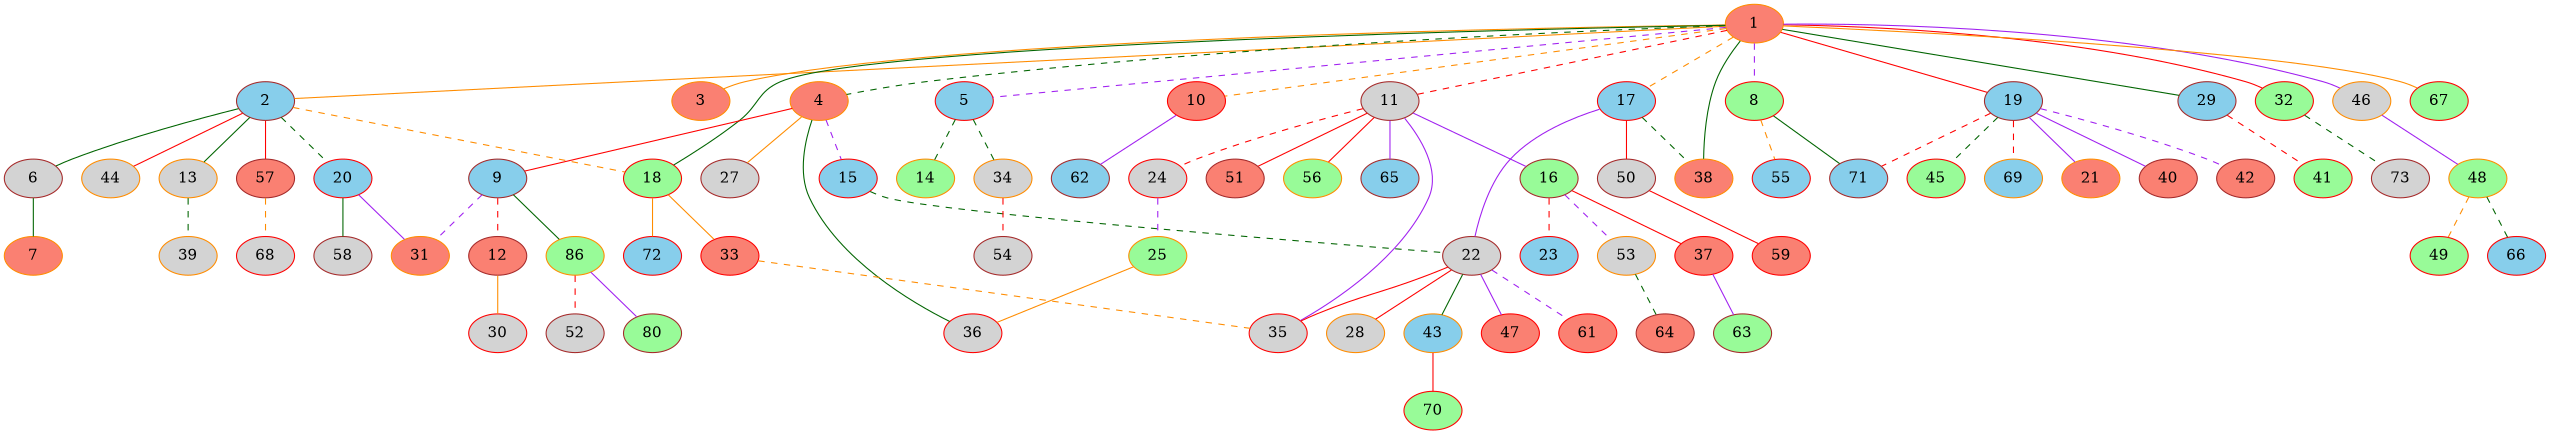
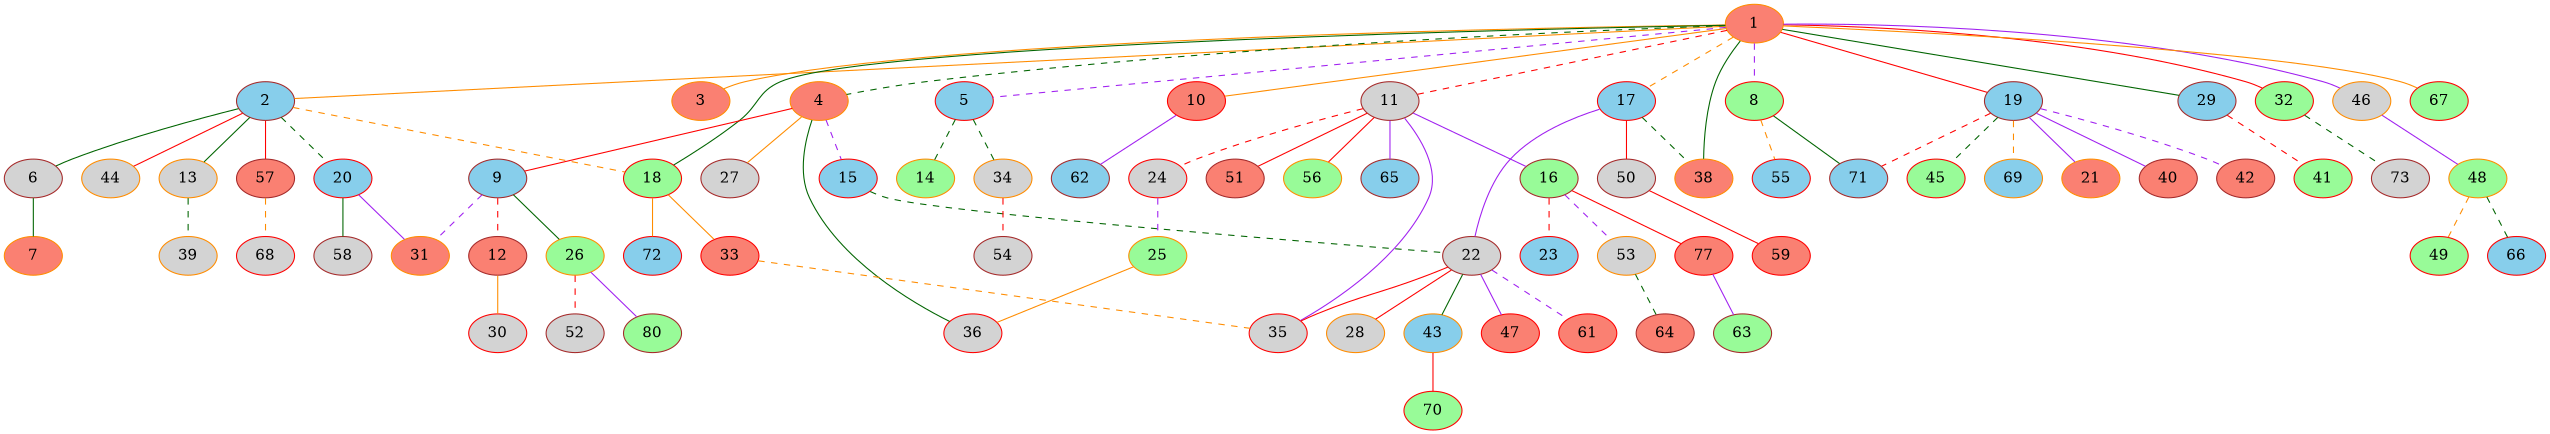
  graph {
    node [color=red fillcolor=lightgrey style=filled]
    edge [color=darkgreen style=solid weight=1.0]
    1 [color=darkorange fillcolor=salmon]
    2 [color=brown fillcolor=skyblue]
    3 [color=darkorange fillcolor=salmon]
    4 [color=darkorange fillcolor=salmon]
    5 [fillcolor=skyblue]
    8 [fillcolor=palegreen]
    10 [fillcolor=salmon]
    11 [color=brown]
    17 [fillcolor=skyblue]
    18 [fillcolor=palegreen]
    19 [color=brown fillcolor=skyblue]
    29 [color=brown fillcolor=skyblue]
    32 [fillcolor=palegreen]
    38 [color=darkorange fillcolor=salmon]
    46 [color=darkorange]
    67 [fillcolor=palegreen]
    6 [color=brown]
    13 [color=darkorange]
    20 [fillcolor=skyblue]
    44 [color=darkorange]
    57 [color=brown fillcolor=salmon]
    9 [color=brown fillcolor=skyblue]
    15 [fillcolor=skyblue]
    27 [color=brown]
    36
    14 [color=darkorange fillcolor=palegreen]
    34 [color=darkorange]
    55 [fillcolor=skyblue]
    71 [color=brown fillcolor=skyblue]
    62 [color=brown fillcolor=skyblue]
    16 [color=brown fillcolor=palegreen]
    24
    35
    51 [color=brown fillcolor=salmon]
    56 [color=darkorange fillcolor=palegreen]
    65 [color=brown fillcolor=skyblue]
    22 [color=brown]
    50 [color=brown]
    33 [fillcolor=salmon]
    72 [fillcolor=skyblue]
    21 [color=darkorange fillcolor=salmon]
    40 [color=brown fillcolor=salmon]
    42 [color=brown fillcolor=salmon]
    45 [fillcolor=palegreen]
    69 [color=darkorange fillcolor=skyblue]
    41 [fillcolor=palegreen]
    73 [color=brown]
    48 [color=darkorange fillcolor=palegreen]
    7 [color=darkorange fillcolor=salmon]
    39 [color=darkorange]
    31 [color=darkorange fillcolor=salmon]
    58 [color=brown]
    68
    12 [color=brown fillcolor=salmon]
-   26 [color=darkorange fillcolor=palegreen label=86]
+   26 [color=darkorange fillcolor=palegreen]
    54 [color=brown]
    30
    52 [color=brown]
    n59 [color=brown fillcolor=palegreen label=80]
    23 [fillcolor=skyblue]
-   37 [fillcolor=salmon]
+   37 [fillcolor=salmon label=77]
    53 [color=darkorange]
    25 [color=darkorange fillcolor=palegreen]
    28 [color=darkorange]
    43 [color=darkorange fillcolor=skyblue]
    47 [fillcolor=salmon]
    61 [fillcolor=salmon]
    63 [color=brown fillcolor=palegreen]
    64 [color=brown fillcolor=salmon]
    59 [fillcolor=salmon]
    70 [fillcolor=palegreen]
    49 [fillcolor=palegreen]
    66 [fillcolor=skyblue]
    1 -- 2 [color=darkorange]
    1 -- 3 [color=darkorange]
    1 -- 4 [style=dashed]
    1 -- 5 [color=purple style=dashed]
    1 -- 8 [color=purple style=dashed weight=10.0]
-   1 -- 10 [color=darkorange style=dashed]
+   1 -- 10 [color=darkorange]
    1 -- 11 [color=red style=dashed]
    1 -- 17 [color=darkorange style=dashed]
    1 -- 18
    1 -- 19 [color=red]
    1 -- 29
    1 -- 32 [color=red]
    1 -- 38
    1 -- 46 [color=purple]
    1 -- 67 [color=darkorange]
    2 -- 18 [color=darkorange style=dashed]
    2 -- 6
    2 -- 13
    2 -- 20 [style=dashed]
    2 -- 44 [color=red]
    2 -- 57 [color=red]
    4 -- 9 [color=red]
    4 -- 15 [color=purple style=dashed]
    4 -- 27 [color=darkorange]
    4 -- 36
    5 -- 14 [style=dashed weight=2.0]
    5 -- 34 [style=dashed]
    8 -- 55 [color=darkorange style=dashed]
    8 -- 71
    10 -- 62 [color=purple]
    11 -- 16 [color=purple]
    11 -- 24 [color=red style=dashed]
    11 -- 35 [color=purple]
    11 -- 51 [color=red]
    11 -- 56 [color=red]
    11 -- 65 [color=purple]
    17 -- 38 [style=dashed]
    17 -- 22 [color=purple]
    17 -- 50 [color=red weight=3.0]
    18 -- 33 [color=darkorange]
    18 -- 72 [color=darkorange]
    19 -- 71 [color=red style=dashed]
    19 -- 21 [color=purple]
    19 -- 40 [color=purple]
    19 -- 42 [color=purple style=dashed]
    19 -- 45 [style=dashed]
-   19 -- 69 [color=red style=dashed]
+   19 -- 69 [color=darkorange style=dashed]
    29 -- 41 [color=red style=dashed weight=2.0]
    32 -- 73 [style=dashed]
    46 -- 48 [color=purple]
    6 -- 7
    13 -- 39 [style=dashed]
    20 -- 31 [color=purple]
    20 -- 58 [weight=2.0]
    57 -- 68 [color=darkorange style=dashed]
    9 -- 31 [color=purple style=dashed]
    9 -- 12 [color=red style=dashed weight=7.0]
    9 -- 26
    15 -- 22 [style=dashed]
    34 -- 54 [color=red style=dashed]
    16 -- 23 [color=red style=dashed]
    16 -- 37 [color=red]
    16 -- 53 [color=purple style=dashed]
    24 -- 25 [color=purple style=dashed weight=2.0]
    22 -- 35 [color=red weight=2.0]
    22 -- 28 [color=red]
    22 -- 43
    22 -- 47 [color=purple]
    22 -- 61 [color=purple style=dashed]
    50 -- 59 [color=red]
    33 -- 35 [color=darkorange style=dashed]
    48 -- 49 [color=darkorange style=dashed]
    48 -- 66 [style=dashed]
    12 -- 30 [color=darkorange]
    26 -- 52 [color=red style=dashed weight=3.0]
    26 -- n59 [color=purple]
    37 -- 63 [color=purple]
    53 -- 64 [style=dashed]
    25 -- 36 [color=darkorange]
    43 -- 70 [color=red weight=2.0]
  }
